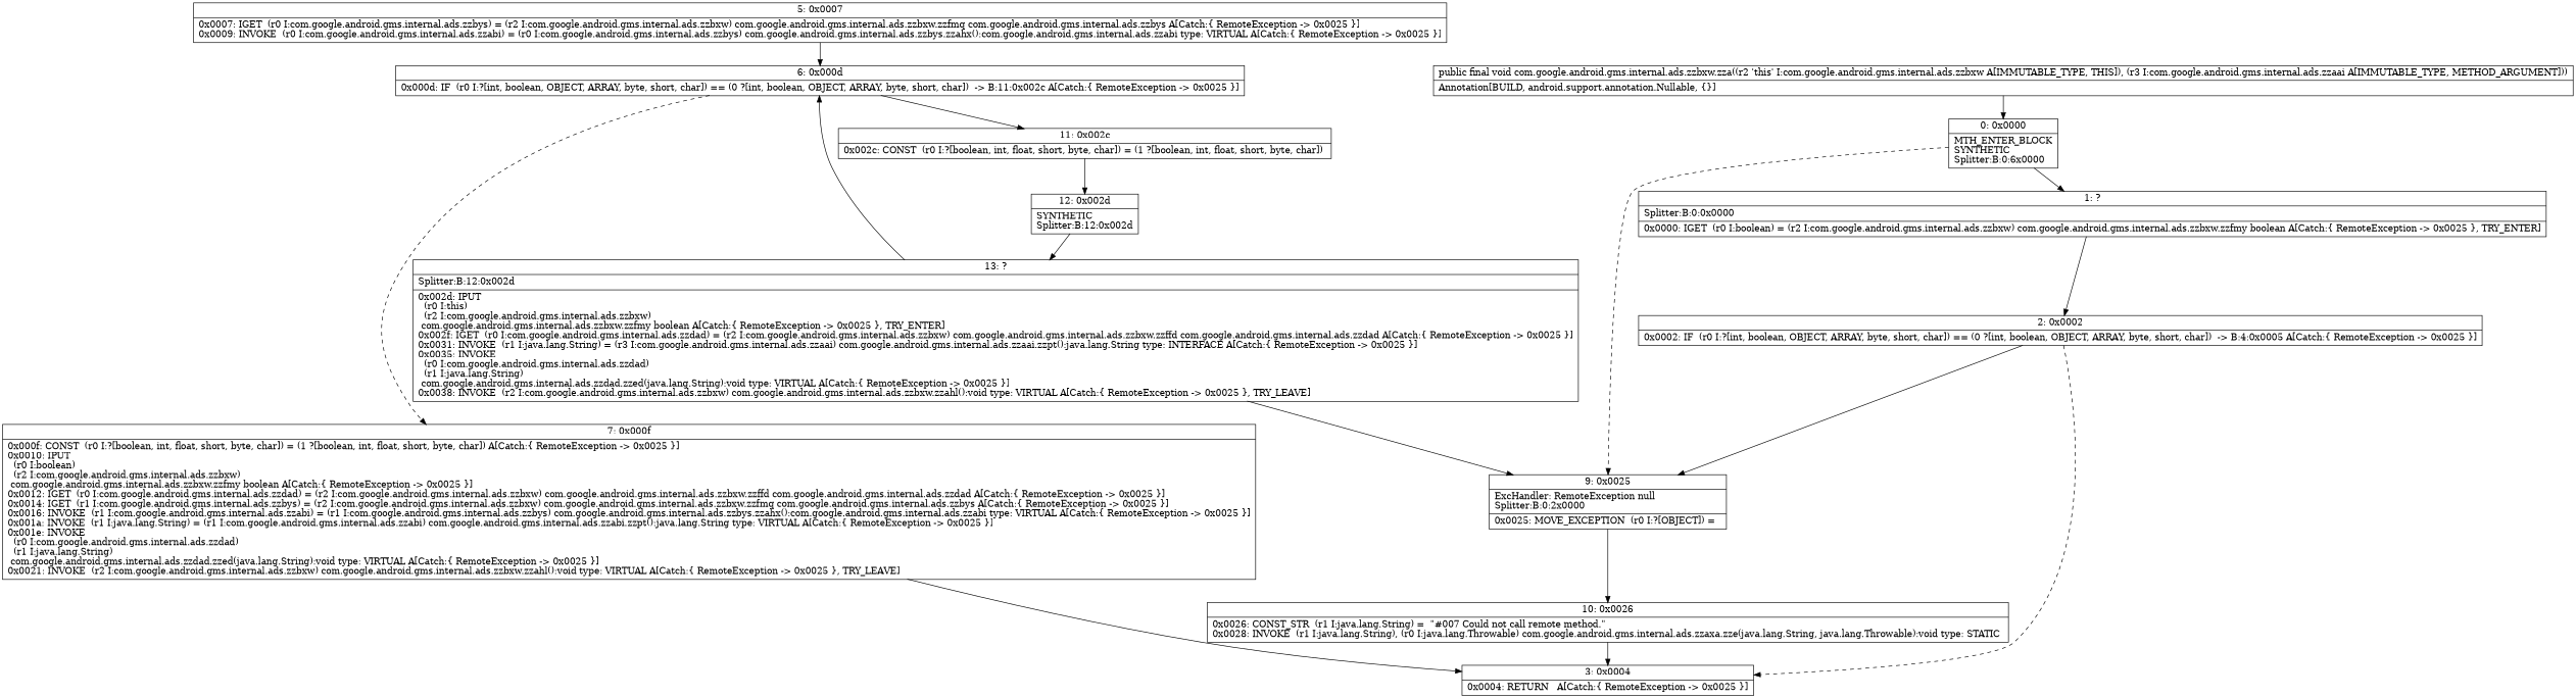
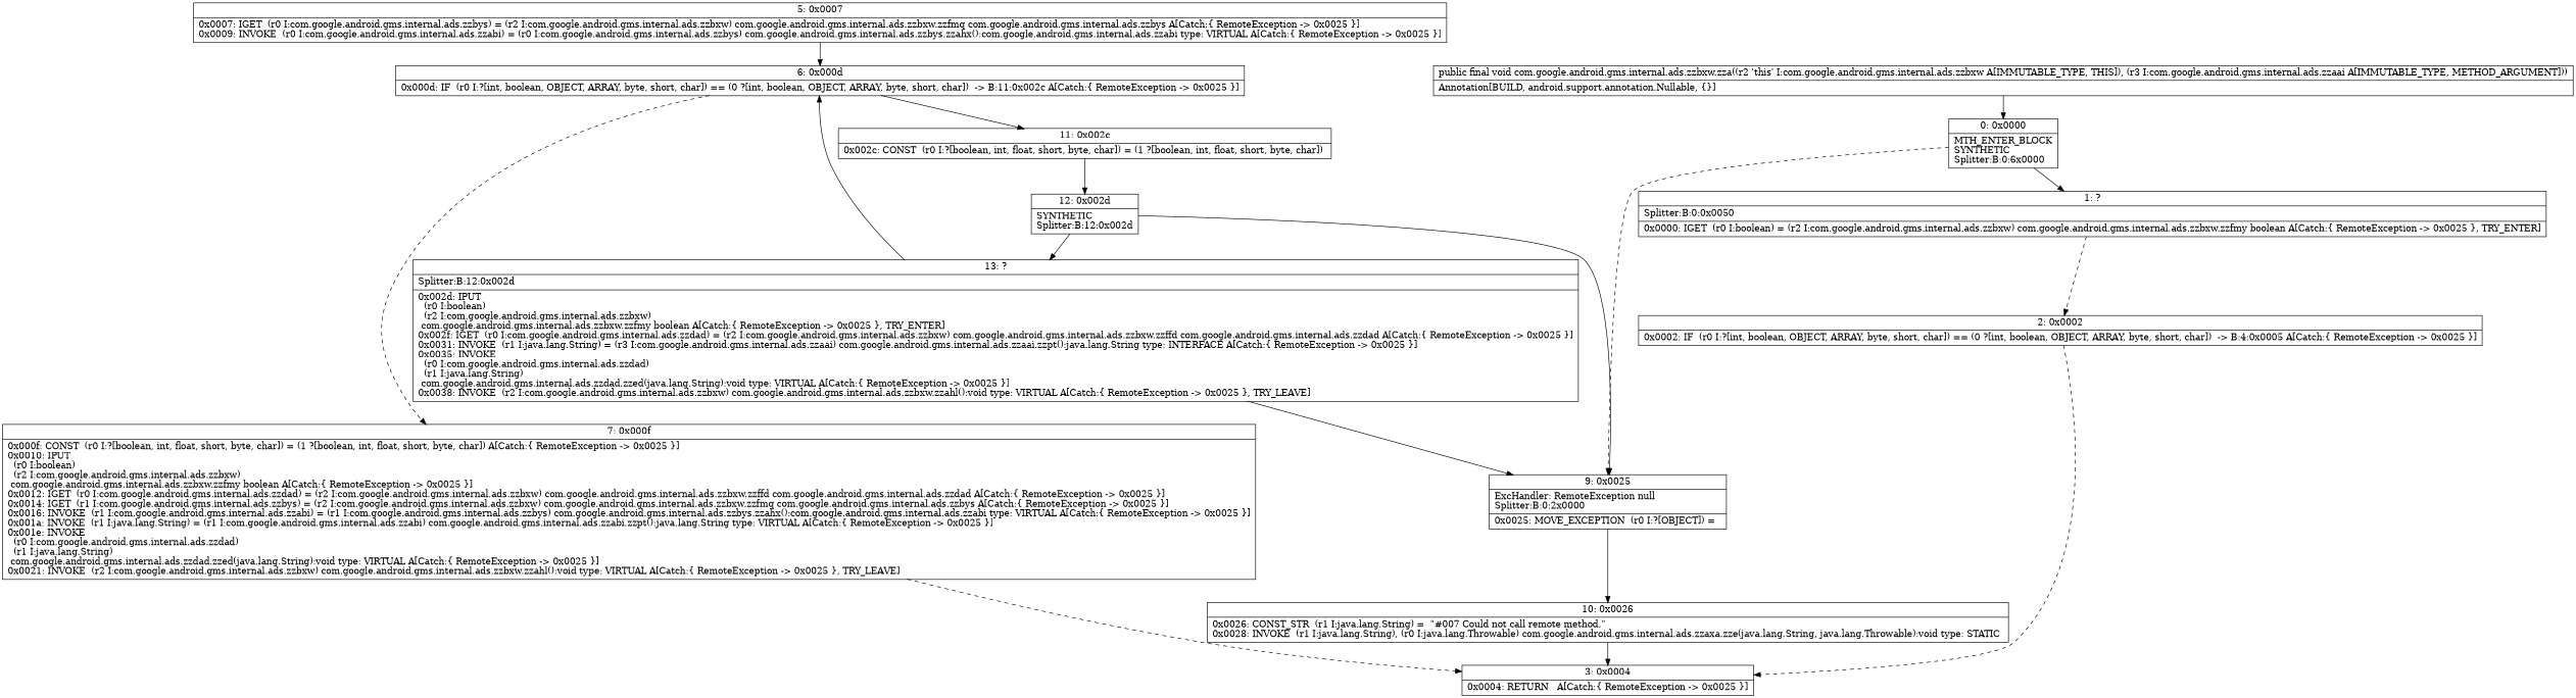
  digraph {
    node [shape=record]
    n1 [label="{0\:\ 0x0000|MTH_ENTER_BLOCK\lSYNTHETIC\lSplitter:B:0:6x0000\l}"]
-   n2 [label="{1\:\ ?|Splitter:B:0:0x0000\l|0x0000: IGET  (r0 I:boolean) = (r2 I:com.google.android.gms.internal.ads.zzbxw) com.google.android.gms.internal.ads.zzbxw.zzfmy boolean A[Catch:\{ RemoteException \-\> 0x0025 \}, TRY_ENTER]\l}"]
+   n2 [label="{1\:\ ?|Splitter:B:0:0x0050\l|0x0000: IGET  (r0 I:boolean) = (r2 I:com.google.android.gms.internal.ads.zzbxw) com.google.android.gms.internal.ads.zzbxw.zzfmy boolean A[Catch:\{ RemoteException \-\> 0x0025 \}, TRY_ENTER]\l}"]
    n3 [label="{9\:\ 0x0025|ExcHandler: RemoteException null\lSplitter:B:0:2x0000\l|0x0025: MOVE_EXCEPTION  (r0 I:?[OBJECT]) =  \l}"]
    n4 [label="{2\:\ 0x0002|0x0002: IF  (r0 I:?[int, boolean, OBJECT, ARRAY, byte, short, char]) == (0 ?[int, boolean, OBJECT, ARRAY, byte, short, char])  \-\> B:4:0x0005 A[Catch:\{ RemoteException \-\> 0x0025 \}]\l}"]
    n5 [label="{10\:\ 0x0026|0x0026: CONST_STR  (r1 I:java.lang.String) =  \"#007 Could not call remote method.\" \l0x0028: INVOKE  (r1 I:java.lang.String), (r0 I:java.lang.Throwable) com.google.android.gms.internal.ads.zzaxa.zze(java.lang.String, java.lang.Throwable):void type: STATIC \l}"]
    n6 [label="{3\:\ 0x0004|0x0004: RETURN   A[Catch:\{ RemoteException \-\> 0x0025 \}]\l}"]
    n7 [label="{5\:\ 0x0007|0x0007: IGET  (r0 I:com.google.android.gms.internal.ads.zzbys) = (r2 I:com.google.android.gms.internal.ads.zzbxw) com.google.android.gms.internal.ads.zzbxw.zzfmq com.google.android.gms.internal.ads.zzbys A[Catch:\{ RemoteException \-\> 0x0025 \}]\l0x0009: INVOKE  (r0 I:com.google.android.gms.internal.ads.zzabi) = (r0 I:com.google.android.gms.internal.ads.zzbys) com.google.android.gms.internal.ads.zzbys.zzahx():com.google.android.gms.internal.ads.zzabi type: VIRTUAL A[Catch:\{ RemoteException \-\> 0x0025 \}]\l}"]
    n8 [label="{6\:\ 0x000d|0x000d: IF  (r0 I:?[int, boolean, OBJECT, ARRAY, byte, short, char]) == (0 ?[int, boolean, OBJECT, ARRAY, byte, short, char])  \-\> B:11:0x002c A[Catch:\{ RemoteException \-\> 0x0025 \}]\l}"]
    n9 [label="{11\:\ 0x002c|0x002c: CONST  (r0 I:?[boolean, int, float, short, byte, char]) = (1 ?[boolean, int, float, short, byte, char]) \l}"]
    n10 [label="{12\:\ 0x002d|SYNTHETIC\lSplitter:B:12:0x002d\l}"]
    n11 [label="{7\:\ 0x000f|0x000f: CONST  (r0 I:?[boolean, int, float, short, byte, char]) = (1 ?[boolean, int, float, short, byte, char]) A[Catch:\{ RemoteException \-\> 0x0025 \}]\l0x0010: IPUT  \l  (r0 I:boolean)\l  (r2 I:com.google.android.gms.internal.ads.zzbxw)\l com.google.android.gms.internal.ads.zzbxw.zzfmy boolean A[Catch:\{ RemoteException \-\> 0x0025 \}]\l0x0012: IGET  (r0 I:com.google.android.gms.internal.ads.zzdad) = (r2 I:com.google.android.gms.internal.ads.zzbxw) com.google.android.gms.internal.ads.zzbxw.zzffd com.google.android.gms.internal.ads.zzdad A[Catch:\{ RemoteException \-\> 0x0025 \}]\l0x0014: IGET  (r1 I:com.google.android.gms.internal.ads.zzbys) = (r2 I:com.google.android.gms.internal.ads.zzbxw) com.google.android.gms.internal.ads.zzbxw.zzfmq com.google.android.gms.internal.ads.zzbys A[Catch:\{ RemoteException \-\> 0x0025 \}]\l0x0016: INVOKE  (r1 I:com.google.android.gms.internal.ads.zzabi) = (r1 I:com.google.android.gms.internal.ads.zzbys) com.google.android.gms.internal.ads.zzbys.zzahx():com.google.android.gms.internal.ads.zzabi type: VIRTUAL A[Catch:\{ RemoteException \-\> 0x0025 \}]\l0x001a: INVOKE  (r1 I:java.lang.String) = (r1 I:com.google.android.gms.internal.ads.zzabi) com.google.android.gms.internal.ads.zzabi.zzpt():java.lang.String type: VIRTUAL A[Catch:\{ RemoteException \-\> 0x0025 \}]\l0x001e: INVOKE  \l  (r0 I:com.google.android.gms.internal.ads.zzdad)\l  (r1 I:java.lang.String)\l com.google.android.gms.internal.ads.zzdad.zzed(java.lang.String):void type: VIRTUAL A[Catch:\{ RemoteException \-\> 0x0025 \}]\l0x0021: INVOKE  (r2 I:com.google.android.gms.internal.ads.zzbxw) com.google.android.gms.internal.ads.zzbxw.zzahl():void type: VIRTUAL A[Catch:\{ RemoteException \-\> 0x0025 \}, TRY_LEAVE]\l}"]
-   n12 [label="{13\:\ ?|Splitter:B:12:0x002d\l|0x002d: IPUT  \l  (r0 I:this)\l  (r2 I:com.google.android.gms.internal.ads.zzbxw)\l com.google.android.gms.internal.ads.zzbxw.zzfmy boolean A[Catch:\{ RemoteException \-\> 0x0025 \}, TRY_ENTER]\l0x002f: IGET  (r0 I:com.google.android.gms.internal.ads.zzdad) = (r2 I:com.google.android.gms.internal.ads.zzbxw) com.google.android.gms.internal.ads.zzbxw.zzffd com.google.android.gms.internal.ads.zzdad A[Catch:\{ RemoteException \-\> 0x0025 \}]\l0x0031: INVOKE  (r1 I:java.lang.String) = (r3 I:com.google.android.gms.internal.ads.zzaai) com.google.android.gms.internal.ads.zzaai.zzpt():java.lang.String type: INTERFACE A[Catch:\{ RemoteException \-\> 0x0025 \}]\l0x0035: INVOKE  \l  (r0 I:com.google.android.gms.internal.ads.zzdad)\l  (r1 I:java.lang.String)\l com.google.android.gms.internal.ads.zzdad.zzed(java.lang.String):void type: VIRTUAL A[Catch:\{ RemoteException \-\> 0x0025 \}]\l0x0038: INVOKE  (r2 I:com.google.android.gms.internal.ads.zzbxw) com.google.android.gms.internal.ads.zzbxw.zzahl():void type: VIRTUAL A[Catch:\{ RemoteException \-\> 0x0025 \}, TRY_LEAVE]\l}"]
+   n12 [label="{13\:\ ?|Splitter:B:12:0x002d\l|0x002d: IPUT  \l  (r0 I:boolean)\l  (r2 I:com.google.android.gms.internal.ads.zzbxw)\l com.google.android.gms.internal.ads.zzbxw.zzfmy boolean A[Catch:\{ RemoteException \-\> 0x0025 \}, TRY_ENTER]\l0x002f: IGET  (r0 I:com.google.android.gms.internal.ads.zzdad) = (r2 I:com.google.android.gms.internal.ads.zzbxw) com.google.android.gms.internal.ads.zzbxw.zzffd com.google.android.gms.internal.ads.zzdad A[Catch:\{ RemoteException \-\> 0x0025 \}]\l0x0031: INVOKE  (r1 I:java.lang.String) = (r3 I:com.google.android.gms.internal.ads.zzaai) com.google.android.gms.internal.ads.zzaai.zzpt():java.lang.String type: INTERFACE A[Catch:\{ RemoteException \-\> 0x0025 \}]\l0x0035: INVOKE  \l  (r0 I:com.google.android.gms.internal.ads.zzdad)\l  (r1 I:java.lang.String)\l com.google.android.gms.internal.ads.zzdad.zzed(java.lang.String):void type: VIRTUAL A[Catch:\{ RemoteException \-\> 0x0025 \}]\l0x0038: INVOKE  (r2 I:com.google.android.gms.internal.ads.zzbxw) com.google.android.gms.internal.ads.zzbxw.zzahl():void type: VIRTUAL A[Catch:\{ RemoteException \-\> 0x0025 \}, TRY_LEAVE]\l}"]
    n13 [label="{public final void com.google.android.gms.internal.ads.zzbxw.zza((r2 'this' I:com.google.android.gms.internal.ads.zzbxw A[IMMUTABLE_TYPE, THIS]), (r3 I:com.google.android.gms.internal.ads.zzaai A[IMMUTABLE_TYPE, METHOD_ARGUMENT]))  | Annotation[BUILD, android.support.annotation.Nullable, \{\}]\l}"]
    n1 -> n2
    n1 -> n3 [style=dashed]
-   n2 -> n4
+   n2 -> n4 [style=dashed]
    n3 -> n5
    n4 -> n6 [style=dashed]
    n5 -> n6
    n7 -> n8
    n8 -> n9
    n8 -> n11 [style=dashed]
    n9 -> n10
-   n4 -> n3
+   n10 -> n3
    n10 -> n12
-   n11 -> n6
+   n11 -> n6 [style=dashed]
    n12 -> n3
    n12 -> n8
    n13 -> n1
  }
